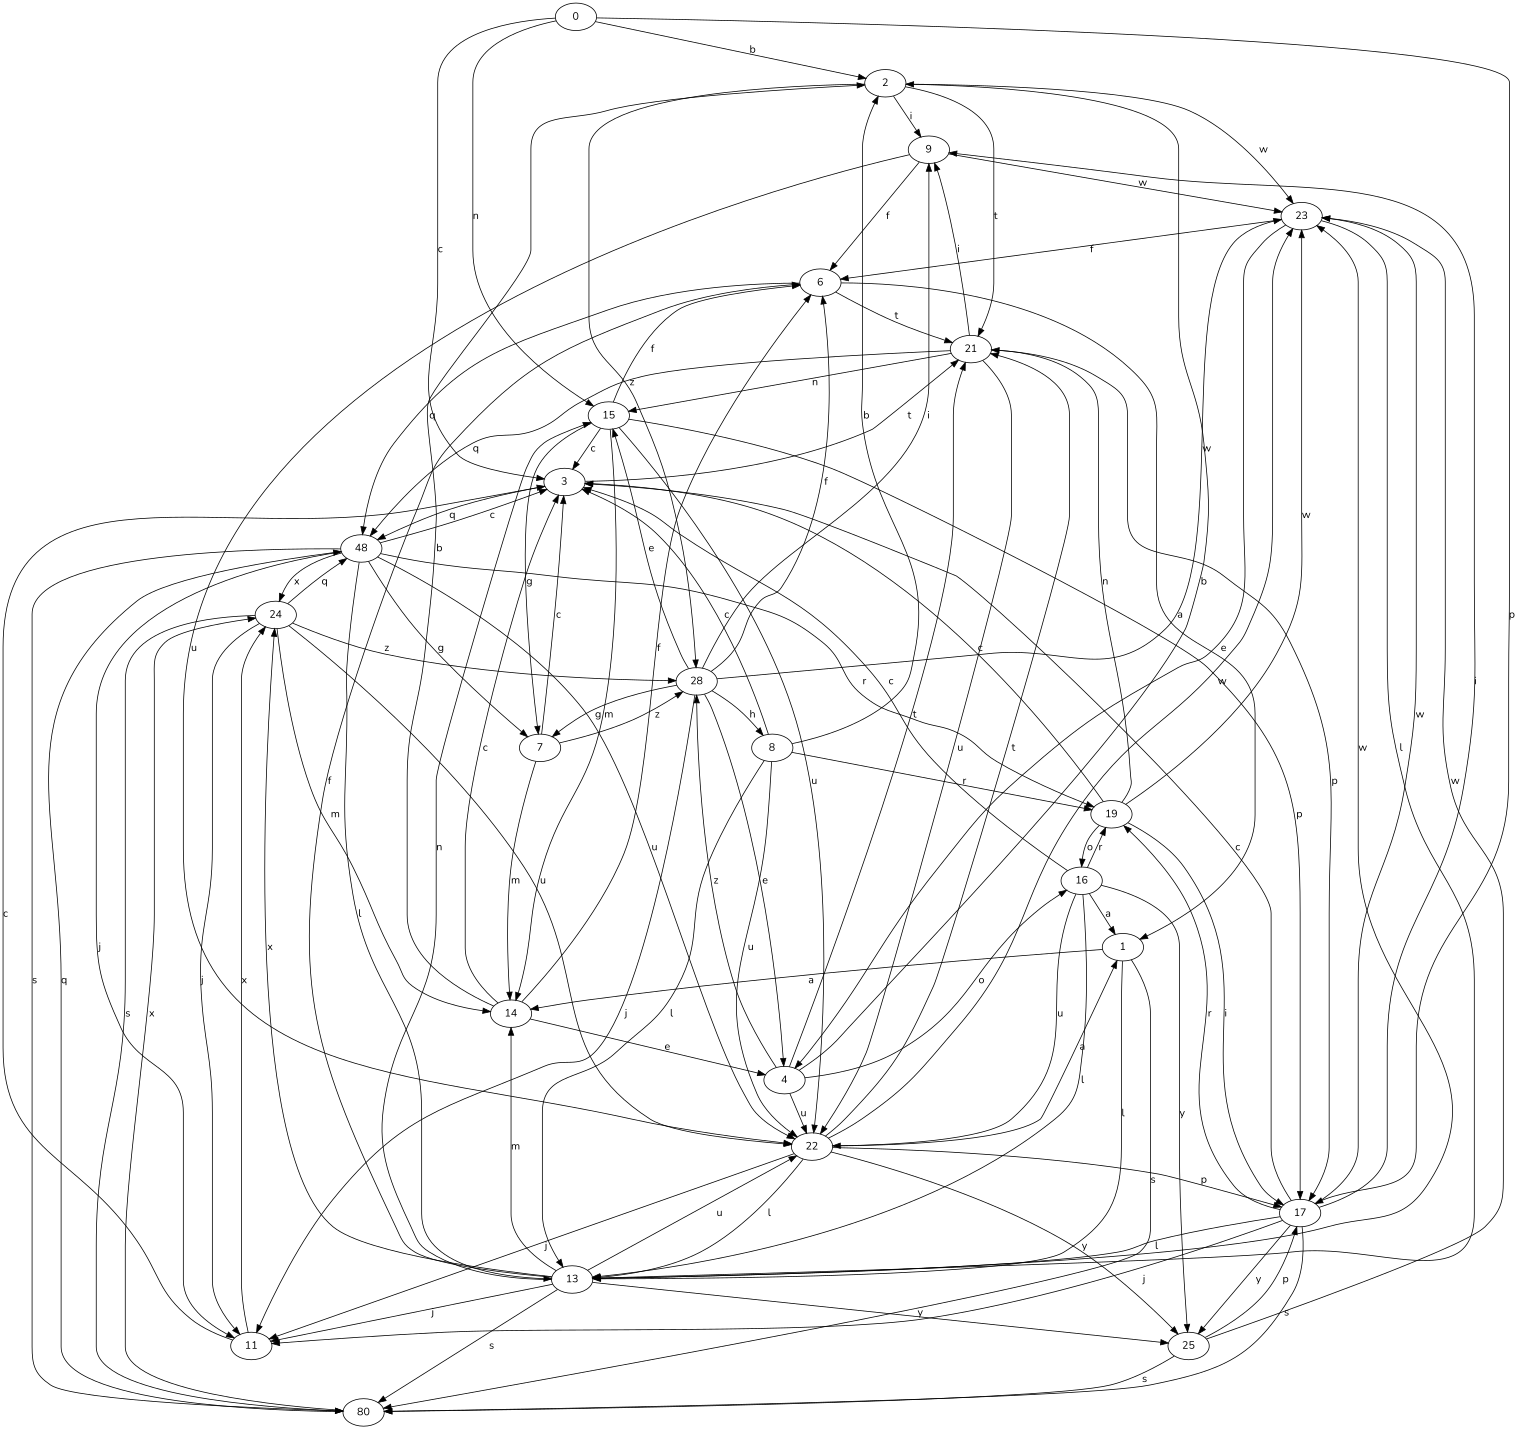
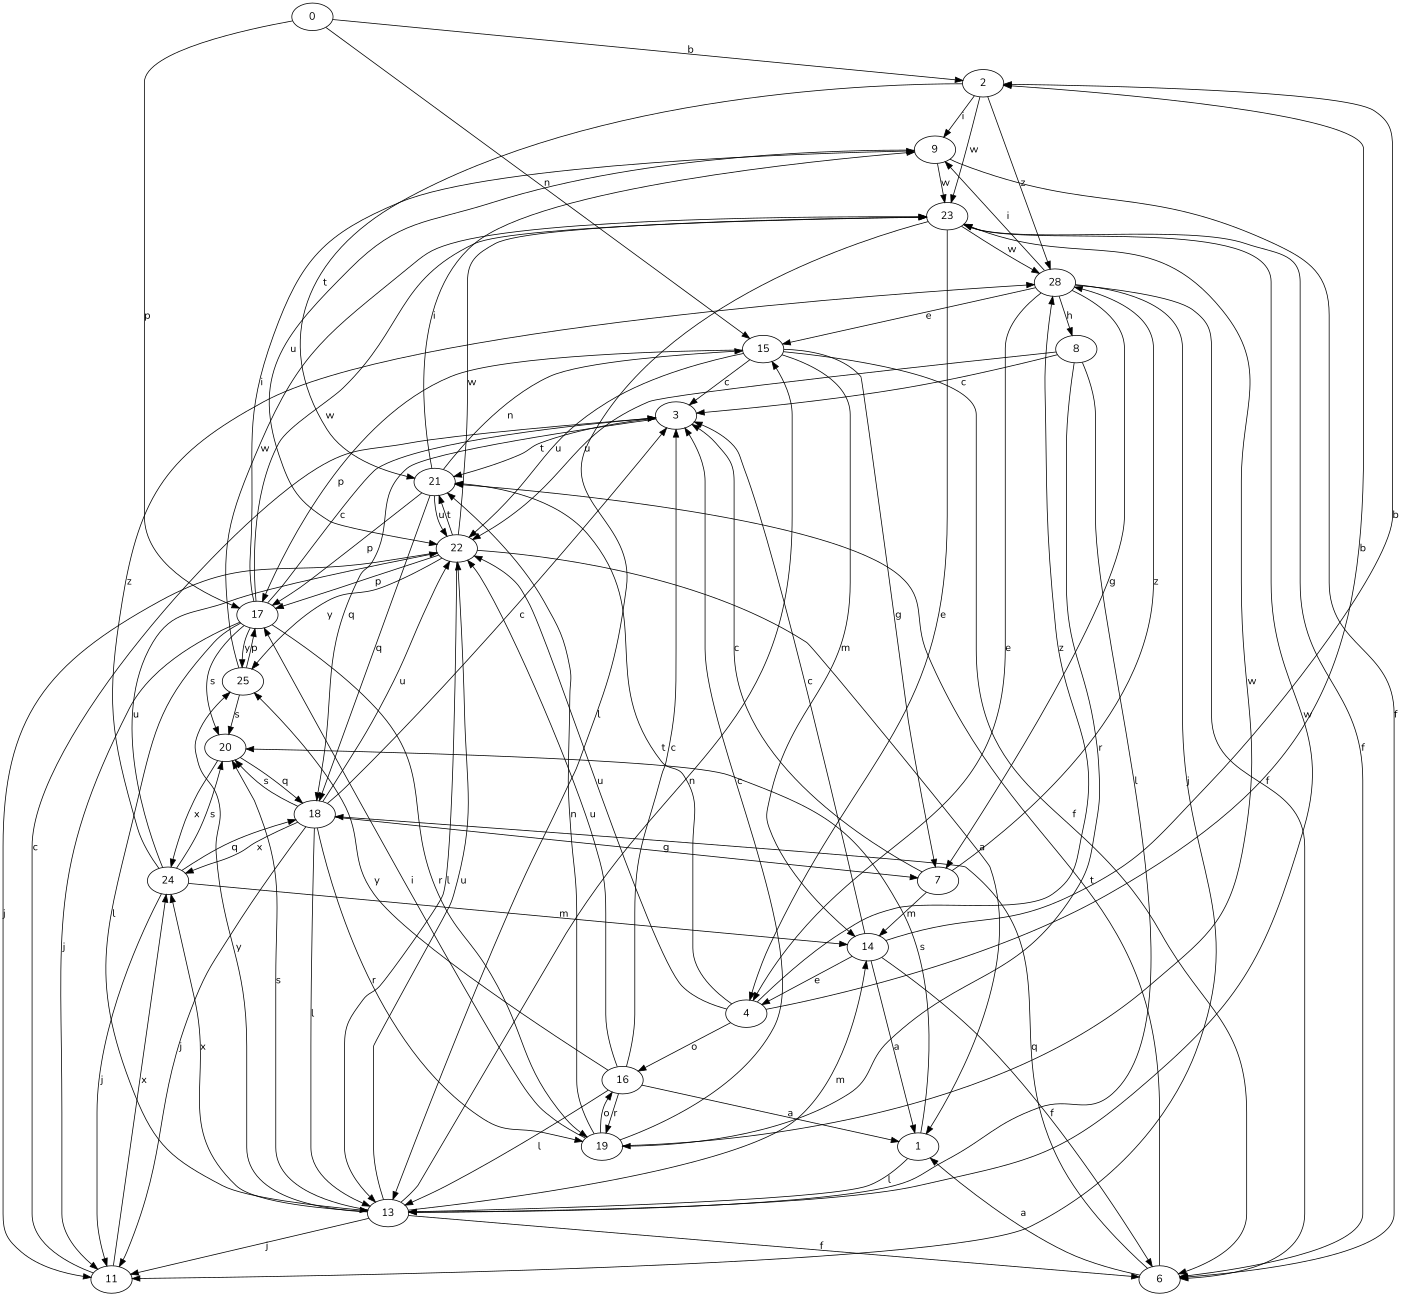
  strict digraph {
    fontname=Nunito
    node [fontname=Nunito]
    edge [fontname=Nunito]
    0
    2
    3
    15
    17
    9
    21
    23
    28
-   18 [label=48]
+   18
    22
    6
    7
    14
    13
-   20 [label=80]
+   20
    11
    19
    25
    1
    24
    4
    8
    16
    0 -> 2 [label=b]
-   0 -> 3 [label=c]
    0 -> 15 [label=n]
    0 -> 17 [label=p]
    2 -> 9 [label=i]
    2 -> 21 [label=t]
    2 -> 23 [label=w]
    2 -> 28 [label=z]
    3 -> 21 [label=t]
    3 -> 18 [label=q]
    15 -> 3 [label=c]
    15 -> 17 [label=p]
    15 -> 22 [label=u]
    15 -> 6 [label=f]
    15 -> 7 [label=g]
    15 -> 14 [label=m]
    17 -> 3 [label=c]
    17 -> 9 [label=i]
    17 -> 23 [label=w]
    17 -> 13 [label=l]
    17 -> 20 [label=s]
    17 -> 11 [label=j]
    17 -> 19 [label=r]
    17 -> 25 [label=y]
    9 -> 23 [label=w]
    9 -> 22 [label=u]
    9 -> 6 [label=f]
    21 -> 15 [label=n]
    21 -> 17 [label=p]
    21 -> 9 [label=i]
    21 -> 18 [label=q]
    21 -> 22 [label=u]
    23 -> 6 [label=f]
    23 -> 13 [label=l]
    23 -> 4 [label=e]
    28 -> 15 [label=e]
    28 -> 9 [label=i]
-   28 -> 23 [label=w]
+   23 -> 28 [label=w]
    28 -> 6 [label=f]
    28 -> 7 [label=g]
    28 -> 11 [label=j]
    28 -> 4 [label=e]
    28 -> 8 [label=h]
    18 -> 3 [label=c]
    18 -> 22 [label=u]
    18 -> 7 [label=g]
    18 -> 13 [label=l]
    18 -> 20 [label=s]
    18 -> 11 [label=j]
    18 -> 19 [label=r]
    18 -> 24 [label=x]
    22 -> 17 [label=p]
    22 -> 21 [label=t]
    22 -> 23 [label=w]
    22 -> 13 [label=l]
    22 -> 11 [label=j]
    22 -> 25 [label=y]
    22 -> 1 [label=a]
    6 -> 21 [label=t]
    6 -> 18 [label=q]
    6 -> 1 [label=a]
    7 -> 3 [label=c]
    7 -> 28 [label=z]
    7 -> 14 [label=m]
    14 -> 2 [label=b]
    14 -> 3 [label=c]
    14 -> 6 [label=f]
-   1 -> 14 [label=a]
+   14 -> 1 [label=a]
    14 -> 4 [label=e]
    13 -> 15 [label=n]
    13 -> 23 [label=w]
    13 -> 22 [label=u]
    13 -> 6 [label=f]
    13 -> 14 [label=m]
    13 -> 20 [label=s]
    13 -> 11 [label=j]
    13 -> 25 [label=y]
    13 -> 24 [label=x]
    20 -> 18 [label=q]
    20 -> 24 [label=x]
    11 -> 3 [label=c]
    11 -> 24 [label=x]
    19 -> 3 [label=c]
    19 -> 17 [label=i]
    19 -> 21 [label=n]
    19 -> 23 [label=w]
    19 -> 16 [label=o]
    25 -> 17 [label=p]
    25 -> 23 [label=w]
    25 -> 20 [label=s]
    1 -> 13 [label=l]
    1 -> 20 [label=s]
    24 -> 28 [label=z]
    24 -> 18 [label=q]
    24 -> 22 [label=u]
    24 -> 14 [label=m]
    24 -> 20 [label=s]
    24 -> 11 [label=j]
    4 -> 2 [label=b]
    4 -> 21 [label=t]
    4 -> 28 [label=z]
    4 -> 22 [label=u]
    4 -> 16 [label=o]
-   8 -> 2 [label=b]
    8 -> 3 [label=c]
    8 -> 22 [label=u]
    8 -> 13 [label=l]
    8 -> 19 [label=r]
    16 -> 3 [label=c]
    16 -> 22 [label=u]
    16 -> 13 [label=l]
    16 -> 19 [label=r]
    16 -> 25 [label=y]
    16 -> 1 [label=a]
  }
